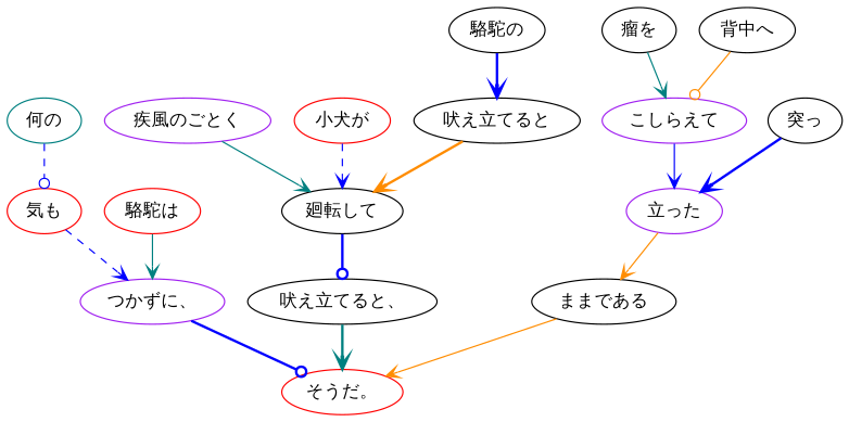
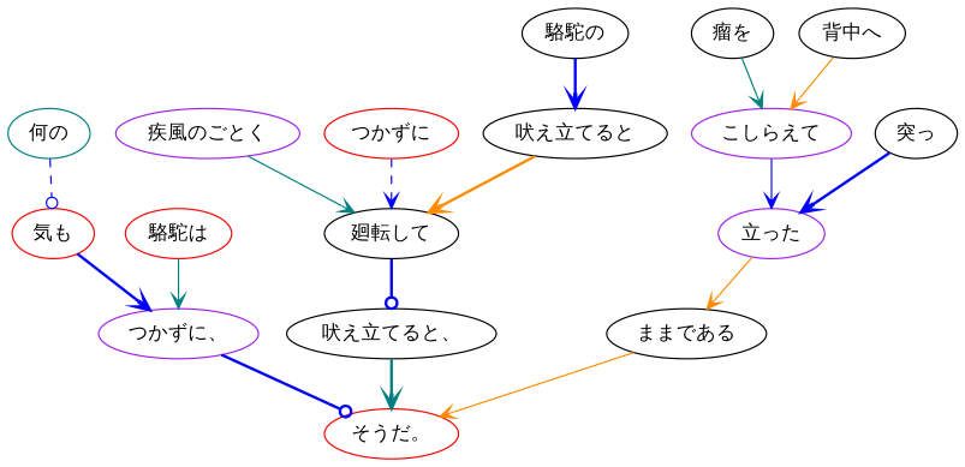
  digraph {
    fontname=Nunito
    node [color=black fontname=Nunito]
    edge [arrowhead=vee color=blue fontname=Nunito style=bold]
-   n1 [color=red label="小犬が"]
+   n1 [color=red label="つかずに"]
    n2 [label="廻転して"]
    n3 [label="吠え立てると、"]
    n4 [label="駱駝の"]
    n5 [label="吠え立てると"]
    n6 [color=purple label="疾風のごとく"]
    n7 [color=red label="そうだ。"]
    n8 [color=red label="駱駝は"]
    n9 [color=purple label="つかずに、"]
    n10 [color=teal label="何の"]
    n11 [color=red label="気も"]
    n12 [color=purple label="こしらえて"]
    n13 [color=purple label="立った"]
    n14 [label="背中へ"]
    n15 [label="瘤を"]
    n16 [label="ままである"]
    n17 [label="突っ"]
    n1 -> n2 [style=dashed]
    n2 -> n3 [arrowhead=odot]
    n3 -> n7 [color=teal]
    n4 -> n5
    n5 -> n2 [color=darkorange]
    n6 -> n2 [color=teal style=solid]
    n8 -> n9 [color=teal style=solid]
    n9 -> n7 [arrowhead=odot]
    n10 -> n11 [arrowhead=odot style=dashed]
-   n11 -> n9 [style=dashed]
+   n11 -> n9
    n12 -> n13 [style=solid]
    n13 -> n16 [color=darkorange style=solid]
-   n14 -> n12 [arrowhead=odot color=darkorange style=solid]
+   n14 -> n12 [color=darkorange style=solid]
    n15 -> n12 [color=teal style=solid]
    n16 -> n7 [color=darkorange style=solid]
    n17 -> n13
  }
